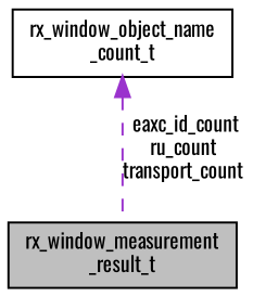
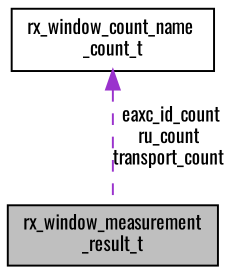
  digraph {
    fontname=Oswald
    node [color=black fontname=Oswald fontsize=10 shape=record]
    n1 [fillcolor=grey75 fontcolor=black height=0.2 label="rx_window_measurement\l_result_t" style=filled width=0.4]
-   n2 [height=0.2 label="rx_window_object_name\l_count_t" width=0.4]
+   n2 [height=0.2 label="rx_window_count_name\l_count_t" width=0.4]
    n2 -> n1 [color=darkorchid3 dir=back fontname=Oswald fontsize=10 label=" eaxc_id_count\nru_count\ntransport_count" labelfontname=Helvetica labelfontsize=10 style=dashed]
  }
